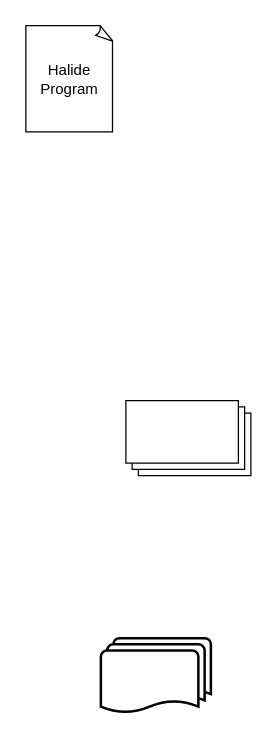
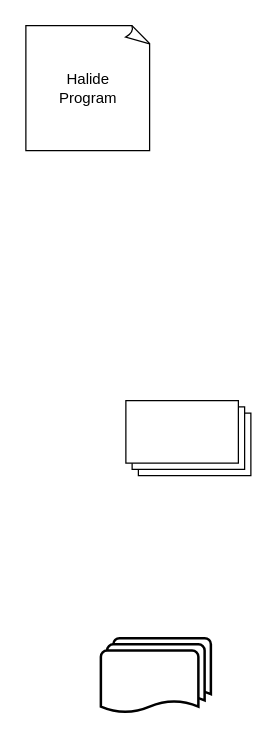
  <mxCell id="0" />
  <mxCell id="1" parent="0" />
  <mxCell id="2" value="" style="verticalLabelPosition=bottom;verticalAlign=top;html=1;shape=mxgraph.basic.layered_rect;dx=10;outlineConnect=0;" vertex="1" parent="1"><mxGeometry x="100" y="320" width="100" height="60" as="geometry" /></mxCell>
  <mxCell id="3" value="" style="strokeWidth=2;html=1;shape=mxgraph.flowchart.multi-document;whiteSpace=wrap;" vertex="1" parent="1"><mxGeometry x="80" y="510" width="88" height="60" as="geometry" /></mxCell>
- <mxCell id="4" value="Halide&lt;br&gt;Program" style="whiteSpace=wrap;html=1;shape=mxgraph.basic.document" vertex="1" parent="1"><mxGeometry x="20" y="20" width="70" height="85" as="geometry" /></mxCell>
+ <mxCell id="4" value="Halide&lt;br&gt;Program" style="whiteSpace=wrap;html=1;shape=mxgraph.basic.document" vertex="1" parent="1"><mxGeometry x="20" y="20" width="100" height="100" as="geometry" /></mxCell>
